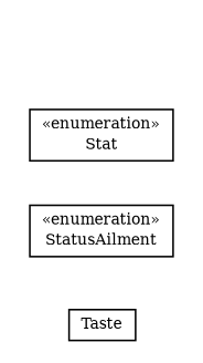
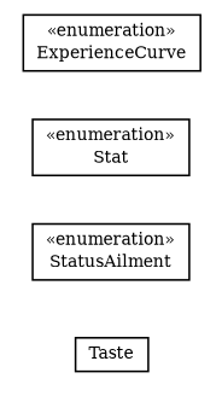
  digraph {
    nodesep=0.25
    ranksep=0.5
    rankdir=LR
    fontname="DejaVu Serif"
    node [fontcolor=black fontname="DejaVu Serif" fontsize=9.0 shape=plaintext]
    n1 [label=<<table title="org.jpokemon.pmapi.util.Taste" border="0" cellborder="1" cellspacing="0" cellpadding="2" port="p" href="./Taste.html"> 		<tr><td><table border="0" cellspacing="0" cellpadding="1"> <tr><td align="center" balign="center"> Taste </td></tr> 		</table></td></tr> 		</table>>]
    n2 [label=<<table title="org.jpokemon.pmapi.util.StatusAilment" border="0" cellborder="1" cellspacing="0" cellpadding="2" port="p" href="./StatusAilment.html"> 		<tr><td><table border="0" cellspacing="0" cellpadding="1"> <tr><td align="center" balign="center"> &#171;enumeration&#187; </td></tr> <tr><td align="center" balign="center"> StatusAilment </td></tr> 		</table></td></tr> 		</table>>]
    n3 [label=<<table title="org.jpokemon.pmapi.util.Stat" border="0" cellborder="1" cellspacing="0" cellpadding="2" port="p" href="./Stat.html"> 		<tr><td><table border="0" cellspacing="0" cellpadding="1"> <tr><td align="center" balign="center"> &#171;enumeration&#187; </td></tr> <tr><td align="center" balign="center"> Stat </td></tr> 		</table></td></tr> 		</table>>]
+   n4 [label=<<table title="org.jpokemon.pmapi.util.ExperienceCurve" border="0" cellborder="1" cellspacing="0" cellpadding="2" port="p" href="./ExperienceCurve.html"> 		<tr><td><table border="0" cellspacing="0" cellpadding="1"> <tr><td align="center" balign="center"> &#171;enumeration&#187; </td></tr> <tr><td align="center" balign="center"> ExperienceCurve </td></tr> 		</table></td></tr> 		</table>>]
  }
